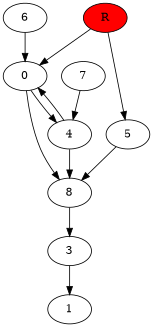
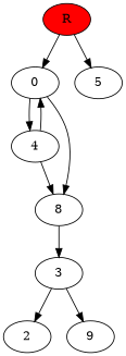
  digraph {
    n1 [label=0]
    4
    8
    3
-   9 [label=1]
-   7
+   2
+   9
    5
-   6
    R [fillcolor="#ff0000" style=filled]
    n1 -> 4
    n1 -> 8
    4 -> n1
    4 -> 8
    8 -> 3
+   3 -> 2
    3 -> 9
-   7 -> 4
-   5 -> 8
-   6 -> n1
    R -> n1
    R -> 5
  }
